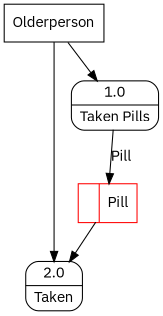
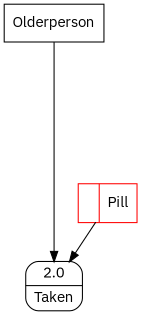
  digraph {
    fontname="IBM Plex Sans"
    node [fontname="IBM Plex Sans" shape=Mrecord]
    edge [fontname="IBM Plex Sans"]
    n1 [color=red label="<f0>  |<f1> Pill " shape=record]
    n2 [label="{<f0> 2.0|<f1> Taken }"]
    n3 [label=Olderperson shape=box]
-   n4 [label="{<f0> 1.0|<f1> Taken Pills }"]
    n1 -> n2
    n3 -> n2
-   n3 -> n4
-   n4 -> n1 [label=Pill]
  }
